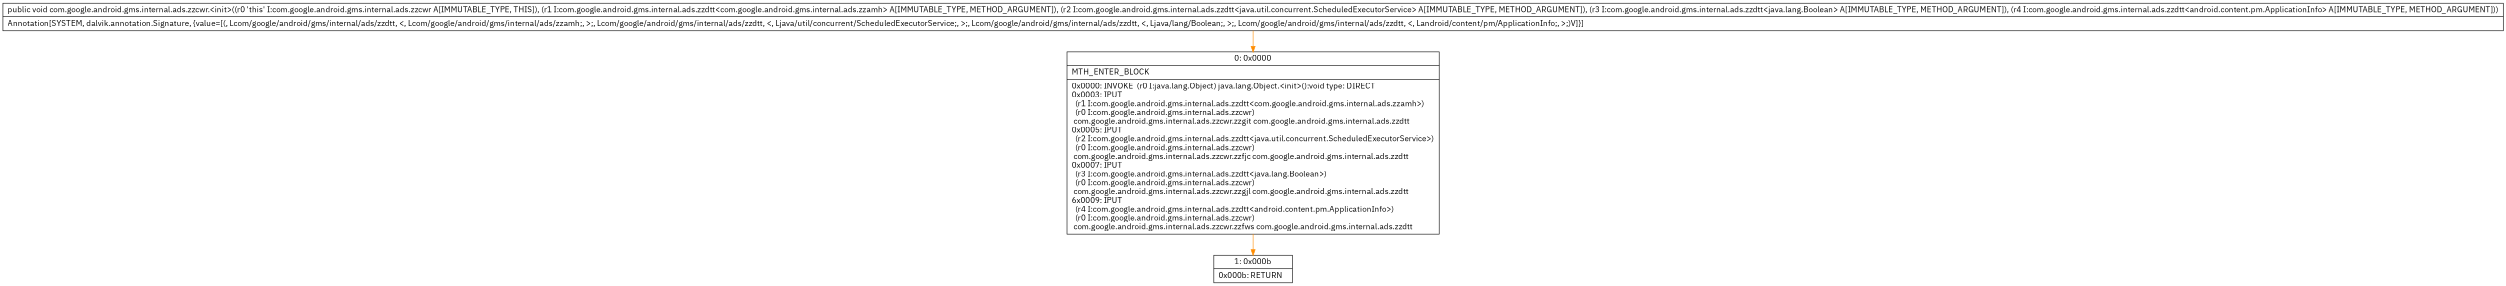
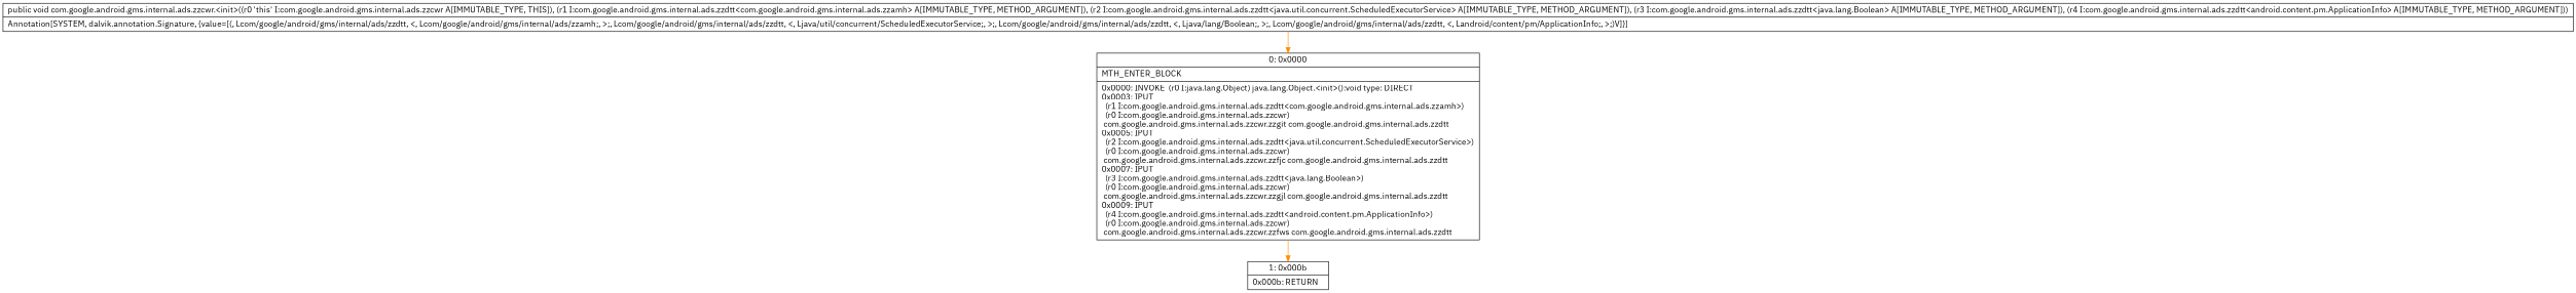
  digraph {
    fontname="IBM Plex Sans"
    node [shape=record fontname="IBM Plex Sans"]
    edge [color=darkorange fontname="IBM Plex Sans"]
-   n1 [label="{0\:\ 0x0000|MTH_ENTER_BLOCK\l|0x0000: INVOKE  (r0 I:java.lang.Object) java.lang.Object.\<init\>():void type: DIRECT \l0x0003: IPUT  \l  (r1 I:com.google.android.gms.internal.ads.zzdtt\<com.google.android.gms.internal.ads.zzamh\>)\l  (r0 I:com.google.android.gms.internal.ads.zzcwr)\l com.google.android.gms.internal.ads.zzcwr.zzgit com.google.android.gms.internal.ads.zzdtt \l0x0005: IPUT  \l  (r2 I:com.google.android.gms.internal.ads.zzdtt\<java.util.concurrent.ScheduledExecutorService\>)\l  (r0 I:com.google.android.gms.internal.ads.zzcwr)\l com.google.android.gms.internal.ads.zzcwr.zzfjc com.google.android.gms.internal.ads.zzdtt \l0x0007: IPUT  \l  (r3 I:com.google.android.gms.internal.ads.zzdtt\<java.lang.Boolean\>)\l  (r0 I:com.google.android.gms.internal.ads.zzcwr)\l com.google.android.gms.internal.ads.zzcwr.zzgjl com.google.android.gms.internal.ads.zzdtt \l6x0009: IPUT  \l  (r4 I:com.google.android.gms.internal.ads.zzdtt\<android.content.pm.ApplicationInfo\>)\l  (r0 I:com.google.android.gms.internal.ads.zzcwr)\l com.google.android.gms.internal.ads.zzcwr.zzfws com.google.android.gms.internal.ads.zzdtt \l}"]
+   n1 [label="{0\:\ 0x0000|MTH_ENTER_BLOCK\l|0x0000: INVOKE  (r0 I:java.lang.Object) java.lang.Object.\<init\>():void type: DIRECT \l0x0003: IPUT  \l  (r1 I:com.google.android.gms.internal.ads.zzdtt\<com.google.android.gms.internal.ads.zzamh\>)\l  (r0 I:com.google.android.gms.internal.ads.zzcwr)\l com.google.android.gms.internal.ads.zzcwr.zzgit com.google.android.gms.internal.ads.zzdtt \l0x0005: IPUT  \l  (r2 I:com.google.android.gms.internal.ads.zzdtt\<java.util.concurrent.ScheduledExecutorService\>)\l  (r0 I:com.google.android.gms.internal.ads.zzcwr)\l com.google.android.gms.internal.ads.zzcwr.zzfjc com.google.android.gms.internal.ads.zzdtt \l0x0007: IPUT  \l  (r3 I:com.google.android.gms.internal.ads.zzdtt\<java.lang.Boolean\>)\l  (r0 I:com.google.android.gms.internal.ads.zzcwr)\l com.google.android.gms.internal.ads.zzcwr.zzgjl com.google.android.gms.internal.ads.zzdtt \l0x0009: IPUT  \l  (r4 I:com.google.android.gms.internal.ads.zzdtt\<android.content.pm.ApplicationInfo\>)\l  (r0 I:com.google.android.gms.internal.ads.zzcwr)\l com.google.android.gms.internal.ads.zzcwr.zzfws com.google.android.gms.internal.ads.zzdtt \l}"]
    n2 [label="{1\:\ 0x000b|0x000b: RETURN   \l}"]
    n3 [label="{public void com.google.android.gms.internal.ads.zzcwr.\<init\>((r0 'this' I:com.google.android.gms.internal.ads.zzcwr A[IMMUTABLE_TYPE, THIS]), (r1 I:com.google.android.gms.internal.ads.zzdtt\<com.google.android.gms.internal.ads.zzamh\> A[IMMUTABLE_TYPE, METHOD_ARGUMENT]), (r2 I:com.google.android.gms.internal.ads.zzdtt\<java.util.concurrent.ScheduledExecutorService\> A[IMMUTABLE_TYPE, METHOD_ARGUMENT]), (r3 I:com.google.android.gms.internal.ads.zzdtt\<java.lang.Boolean\> A[IMMUTABLE_TYPE, METHOD_ARGUMENT]), (r4 I:com.google.android.gms.internal.ads.zzdtt\<android.content.pm.ApplicationInfo\> A[IMMUTABLE_TYPE, METHOD_ARGUMENT]))  | Annotation[SYSTEM, dalvik.annotation.Signature, \{value=[(, Lcom\/google\/android\/gms\/internal\/ads\/zzdtt, \<, Lcom\/google\/android\/gms\/internal\/ads\/zzamh;, \>;, Lcom\/google\/android\/gms\/internal\/ads\/zzdtt, \<, Ljava\/util\/concurrent\/ScheduledExecutorService;, \>;, Lcom\/google\/android\/gms\/internal\/ads\/zzdtt, \<, Ljava\/lang\/Boolean;, \>;, Lcom\/google\/android\/gms\/internal\/ads\/zzdtt, \<, Landroid\/content\/pm\/ApplicationInfo;, \>;)V]\}]\l}"]
    n1 -> n2
    n3 -> n1
  }
